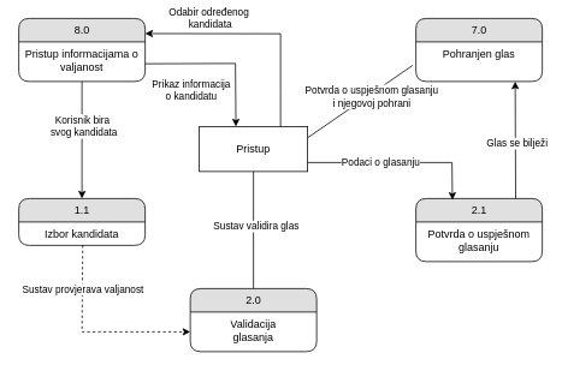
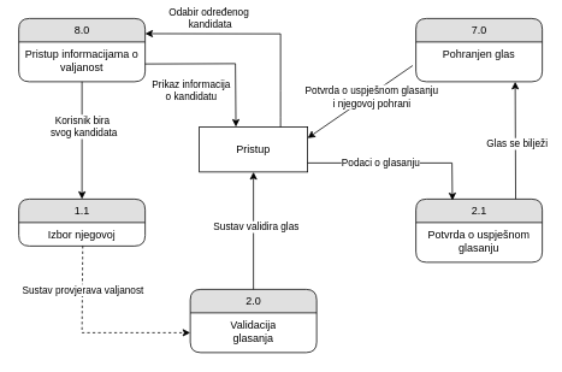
  <mxCell id="0" />
  <mxCell id="1" parent="0" />
  <mxCell id="2" value="2.1" style="swimlane;html=1;fontStyle=0;childLayout=stackLayout;horizontal=1;startSize=26;fillColor=#e0e0e0;horizontalStack=0;resizeParent=1;resizeLast=0;collapsible=1;marginBottom=0;swimlaneFillColor=#ffffff;align=center;rounded=1;shadow=0;comic=0;labelBackgroundColor=none;strokeWidth=1;fontFamily=Helvetica;fontSize=12" parent="1" vertex="1"><mxGeometry x="460" y="220" width="140" height="70" as="geometry" /></mxCell>
  <mxCell id="3" value="Potvrda o uspješnom glasanju" style="text;html=1;strokeColor=none;fillColor=none;spacingLeft=4;spacingRight=4;whiteSpace=wrap;overflow=hidden;rotatable=0;points=[[0,0.5],[1,0.5]];portConstraint=eastwest;align=center;fontFamily=Helvetica;fontStyle=0" parent="2" vertex="1"><mxGeometry y="26" width="140" height="44" as="geometry" /></mxCell>
  <mxCell id="4" value="8.0" style="swimlane;html=1;fontStyle=0;childLayout=stackLayout;horizontal=1;startSize=26;fillColor=#e0e0e0;horizontalStack=0;resizeParent=1;resizeLast=0;collapsible=1;marginBottom=0;swimlaneFillColor=#ffffff;align=center;rounded=1;shadow=0;comic=0;labelBackgroundColor=none;strokeWidth=1;fontFamily=Helvetica;fontSize=12" parent="1" vertex="1"><mxGeometry x="20" y="20" width="140" height="70" as="geometry" /></mxCell>
  <mxCell id="5" value="Pristup informacijama o valjanost&lt;div&gt;&lt;br&gt;&lt;/div&gt;" style="text;html=1;strokeColor=none;fillColor=none;spacingLeft=4;spacingRight=4;whiteSpace=wrap;overflow=hidden;rotatable=0;points=[[0,0.5],[1,0.5]];portConstraint=eastwest;align=center;fontFamily=Helvetica;fontStyle=0" parent="4" vertex="1"><mxGeometry y="26" width="140" height="44" as="geometry" /></mxCell>
  <mxCell id="6" value="1.1" style="swimlane;html=1;fontStyle=0;childLayout=stackLayout;horizontal=1;startSize=26;fillColor=#e0e0e0;horizontalStack=0;resizeParent=1;resizeLast=0;collapsible=1;marginBottom=0;swimlaneFillColor=#ffffff;align=center;rounded=1;shadow=0;comic=0;labelBackgroundColor=none;strokeWidth=1;fontFamily=Helvetica;fontSize=12" parent="1" vertex="1"><mxGeometry x="20" y="220" width="140" height="52" as="geometry" /></mxCell>
- <mxCell id="7" value="Izbor kandidata" style="text;html=1;strokeColor=none;fillColor=none;spacingLeft=4;spacingRight=4;whiteSpace=wrap;overflow=hidden;rotatable=0;points=[[0,0.5],[1,0.5]];portConstraint=eastwest;align=center;fontFamily=Helvetica;fontStyle=0" parent="6" vertex="1"><mxGeometry y="26" width="140" height="26" as="geometry" /></mxCell>
+ <mxCell id="7" value="Izbor njegovoj" style="text;html=1;strokeColor=none;fillColor=none;spacingLeft=4;spacingRight=4;whiteSpace=wrap;overflow=hidden;rotatable=0;points=[[0,0.5],[1,0.5]];portConstraint=eastwest;align=center;fontFamily=Helvetica;fontStyle=0" parent="6" vertex="1"><mxGeometry y="26" width="140" height="26" as="geometry" /></mxCell>
  <mxCell id="8" value="2.0" style="swimlane;html=1;fontStyle=0;childLayout=stackLayout;horizontal=1;startSize=26;fillColor=#e0e0e0;horizontalStack=0;resizeParent=1;resizeLast=0;collapsible=1;marginBottom=0;swimlaneFillColor=#ffffff;align=center;rounded=1;shadow=0;comic=0;labelBackgroundColor=none;strokeWidth=1;fontFamily=Helvetica;fontSize=12" parent="1" vertex="1"><mxGeometry x="210" y="320" width="140" height="70" as="geometry" /></mxCell>
  <mxCell id="9" value="Validacija&lt;div&gt;glasanja&lt;/div&gt;&lt;div&gt;&lt;br&gt;&lt;/div&gt;" style="text;html=1;strokeColor=none;fillColor=none;spacingLeft=4;spacingRight=4;whiteSpace=wrap;overflow=hidden;rotatable=0;points=[[0,0.5],[1,0.5]];portConstraint=eastwest;align=center;fontFamily=Helvetica;fontStyle=0" parent="8" vertex="1"><mxGeometry y="26" width="140" height="44" as="geometry" /></mxCell>
  <mxCell id="10" value="Pristup" style="whiteSpace=wrap;html=1;rounded=0;shadow=0;comic=0;labelBackgroundColor=none;strokeWidth=1;fontFamily=Helvetica;fontSize=12;align=center;fontStyle=0" parent="1" vertex="1"><mxGeometry x="220" y="140" width="120" height="50" as="geometry" /></mxCell>
  <mxCell id="11" value="" style="endArrow=classic;html=1;rounded=0;entryX=1;entryY=0.5;entryDx=0;entryDy=0;fontFamily=Helvetica;fontStyle=0;exitX=0.75;exitY=0;exitDx=0;exitDy=0;" parent="1" source="10" edge="1"><mxGeometry width="50" height="50" relative="1" as="geometry"><mxPoint x="330" y="140" as="sourcePoint" /><mxPoint x="160" y="36.8" as="targetPoint" /><Array as="points"><mxPoint x="310" y="130" /><mxPoint x="310" y="100" /><mxPoint x="310" y="37" /></Array></mxGeometry></mxCell>
  <mxCell id="12" value="Odabir određenog&amp;nbsp;&lt;div&gt;kandidata&lt;/div&gt;" style="edgeLabel;html=1;align=center;verticalAlign=middle;resizable=0;points=[];fontFamily=Helvetica;fontStyle=0" parent="11" vertex="1" connectable="0"><mxGeometry x="-0.172" y="1" relative="1" as="geometry"><mxPoint x="-76" y="-18" as="offset" /></mxGeometry></mxCell>
  <mxCell id="13" value="" style="endArrow=classic;html=1;rounded=0;entryX=0.338;entryY=0.03;entryDx=0;entryDy=0;fontFamily=Helvetica;fontStyle=0;entryPerimeter=0;" parent="1" edge="1"><mxGeometry width="50" height="50" relative="1" as="geometry"><mxPoint x="160" y="70.35" as="sourcePoint" /><mxPoint x="260.56" y="140" as="targetPoint" /><Array as="points"><mxPoint x="260" y="70" /></Array></mxGeometry></mxCell>
  <mxCell id="14" value="Prikaz informacija&lt;div&gt;o kandidatu&lt;/div&gt;" style="edgeLabel;html=1;align=center;verticalAlign=middle;resizable=0;points=[];fontFamily=Helvetica;fontStyle=0" parent="13" vertex="1" connectable="0"><mxGeometry x="0.491" y="4" relative="1" as="geometry"><mxPoint x="-54" y="3" as="offset" /></mxGeometry></mxCell>
  <mxCell id="15" value="" style="endArrow=classic;html=1;rounded=0;entryX=0.5;entryY=0;entryDx=0;entryDy=0;fontFamily=Helvetica;fontStyle=0" parent="1" target="6" edge="1"><mxGeometry width="50" height="50" relative="1" as="geometry"><mxPoint x="90" y="90" as="sourcePoint" /><mxPoint x="320" y="150" as="targetPoint" /></mxGeometry></mxCell>
  <mxCell id="16" value="Korisnik bira&amp;nbsp;&lt;div&gt;svog kandidata&lt;/div&gt;" style="edgeLabel;html=1;align=center;verticalAlign=middle;resizable=0;points=[];fontFamily=Helvetica;fontStyle=0" parent="15" vertex="1" connectable="0"><mxGeometry x="-0.252" y="1" relative="1" as="geometry"><mxPoint as="offset" /></mxGeometry></mxCell>
  <mxCell id="17" value="" style="endArrow=classic;html=1;rounded=0;exitX=0.506;exitY=0.992;exitDx=0;exitDy=0;exitPerimeter=0;entryX=0;entryY=0.5;entryDx=0;entryDy=0;fontFamily=Helvetica;fontStyle=0;dashed=1;" parent="1" source="7" target="9" edge="1"><mxGeometry width="50" height="50" relative="1" as="geometry"><mxPoint x="270" y="200" as="sourcePoint" /><mxPoint x="320" y="150" as="targetPoint" /><Array as="points"><mxPoint x="90" y="368" /></Array></mxGeometry></mxCell>
  <mxCell id="18" value="Sustav provjerava valjanost" style="edgeLabel;html=1;align=center;verticalAlign=middle;resizable=0;points=[];fontFamily=Helvetica;fontStyle=0" parent="17" vertex="1" connectable="0"><mxGeometry x="-0.299" relative="1" as="geometry"><mxPoint y="-27" as="offset" /></mxGeometry></mxCell>
  <mxCell id="19" value="&lt;div&gt;&lt;br&gt;&lt;/div&gt;&lt;div&gt;&lt;br&gt;&lt;/div&gt;" style="edgeLabel;html=1;align=center;verticalAlign=middle;resizable=0;points=[];" vertex="1" connectable="0" parent="17"><mxGeometry x="-0.563" y="7" relative="1" as="geometry"><mxPoint as="offset" /></mxGeometry></mxCell>
- <mxCell id="20" value="" style="endArrow=none;html=1;rounded=0;exitX=0.5;exitY=0;exitDx=0;exitDy=0;entryX=0.5;entryY=1;entryDx=0;entryDy=0;fontFamily=Helvetica;fontStyle=0;" parent="1" source="8" target="10" edge="1"><mxGeometry width="50" height="50" relative="1" as="geometry"><mxPoint x="270" y="200" as="sourcePoint" /><mxPoint x="320" y="150" as="targetPoint" /></mxGeometry></mxCell>
+ <mxCell id="20" value="" style="endArrow=classic;html=1;rounded=0;exitX=0.5;exitY=0;exitDx=0;exitDy=0;entryX=0.5;entryY=1;entryDx=0;entryDy=0;fontFamily=Helvetica;fontStyle=0" parent="1" source="8" target="10" edge="1"><mxGeometry width="50" height="50" relative="1" as="geometry"><mxPoint x="270" y="200" as="sourcePoint" /><mxPoint x="320" y="150" as="targetPoint" /></mxGeometry></mxCell>
  <mxCell id="21" value="&lt;div&gt;Sustav validira glas&lt;/div&gt;" style="edgeLabel;html=1;align=center;verticalAlign=middle;resizable=0;points=[];fontFamily=Helvetica;fontStyle=0" parent="20" vertex="1" connectable="0"><mxGeometry x="0.215" y="-2" relative="1" as="geometry"><mxPoint y="9" as="offset" /></mxGeometry></mxCell>
  <mxCell id="22" value="7.0" style="swimlane;html=1;fontStyle=0;childLayout=stackLayout;horizontal=1;startSize=26;fillColor=#e0e0e0;horizontalStack=0;resizeParent=1;resizeLast=0;collapsible=1;marginBottom=0;swimlaneFillColor=#ffffff;align=center;rounded=1;shadow=0;comic=0;labelBackgroundColor=none;strokeWidth=1;fontFamily=Helvetica;fontSize=12" parent="1" vertex="1"><mxGeometry x="460" y="20" width="140" height="70" as="geometry" /></mxCell>
  <mxCell id="23" value="Pohranjen glas" style="text;html=1;strokeColor=none;fillColor=none;spacingLeft=4;spacingRight=4;whiteSpace=wrap;overflow=hidden;rotatable=0;points=[[0,0.5],[1,0.5]];portConstraint=eastwest;align=center;fontFamily=Helvetica;fontStyle=0" parent="22" vertex="1"><mxGeometry y="26" width="140" height="34" as="geometry" /></mxCell>
  <mxCell id="24" value="" style="endArrow=none;html=1;rounded=0;" parent="1" edge="1"><mxGeometry width="50" height="50" relative="1" as="geometry"><mxPoint x="340" y="180" as="sourcePoint" /><mxPoint x="500" y="180" as="targetPoint" /></mxGeometry></mxCell>
  <mxCell id="25" value="" style="endArrow=classic;html=1;rounded=0;entryX=0.289;entryY=0.021;entryDx=0;entryDy=0;entryPerimeter=0;" parent="1" target="2" edge="1"><mxGeometry width="50" height="50" relative="1" as="geometry"><mxPoint x="500" y="180" as="sourcePoint" /><mxPoint x="520" y="220" as="targetPoint" /></mxGeometry></mxCell>
  <mxCell id="26" value="Podaci o glasanju" style="edgeLabel;html=1;align=center;verticalAlign=middle;resizable=0;points=[];" parent="25" vertex="1" connectable="0"><mxGeometry x="0.073" y="1" relative="1" as="geometry"><mxPoint x="-81" y="-22" as="offset" /></mxGeometry></mxCell>
  <mxCell id="27" value="" style="endArrow=classic;html=1;rounded=0;exitX=0.861;exitY=-0.002;exitDx=0;exitDy=0;exitPerimeter=0;" parent="1" edge="1"><mxGeometry width="50" height="50" relative="1" as="geometry"><mxPoint x="570.54" y="219.86" as="sourcePoint" /><mxPoint x="570" y="90" as="targetPoint" /></mxGeometry></mxCell>
  <mxCell id="28" value="Glas se bilježi" style="edgeLabel;html=1;align=center;verticalAlign=middle;resizable=0;points=[];" parent="27" vertex="1" connectable="0"><mxGeometry x="-0.063" y="-1" relative="1" as="geometry"><mxPoint as="offset" /></mxGeometry></mxCell>
- <mxCell id="29" value="" style="endArrow=none;html=1;rounded=0;exitX=-0.026;exitY=0.769;exitDx=0;exitDy=0;exitPerimeter=0;entryX=1;entryY=0.25;entryDx=0;entryDy=0;" parent="1" source="23" target="10" edge="1"><mxGeometry width="50" height="50" relative="1" as="geometry"><mxPoint x="360" y="110" as="sourcePoint" /><mxPoint x="410" y="60" as="targetPoint" /></mxGeometry></mxCell>
+ <mxCell id="29" value="" style="endArrow=classic;html=1;rounded=0;exitX=-0.026;exitY=0.769;exitDx=0;exitDy=0;exitPerimeter=0;entryX=1;entryY=0.25;entryDx=0;entryDy=0;" parent="1" source="23" target="10" edge="1"><mxGeometry width="50" height="50" relative="1" as="geometry"><mxPoint x="360" y="110" as="sourcePoint" /><mxPoint x="410" y="60" as="targetPoint" /></mxGeometry></mxCell>
  <mxCell id="30" value="Potvrda o uspješnom glasanju&lt;div&gt;i njegovoj pohrani&lt;/div&gt;" style="edgeLabel;html=1;align=center;verticalAlign=middle;resizable=0;points=[];" parent="29" vertex="1" connectable="0"><mxGeometry x="-0.04" y="3" relative="1" as="geometry"><mxPoint x="8" y="-7" as="offset" /></mxGeometry></mxCell>
